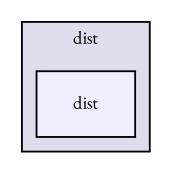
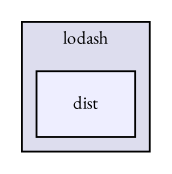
  digraph {
    compound=true
    fontname="EB Garamond"
    n1 [fillcolor="#eeeeff" fontname="EB Garamond" fontsize=10 label=dist pencolor=black shape=box style=filled]
    subgraph cluster_1 {
      bgcolor="#ddddee"
      fontsize=10
-     label=dist
+     label=lodash
      pencolor=black
      n1
    }
  }
